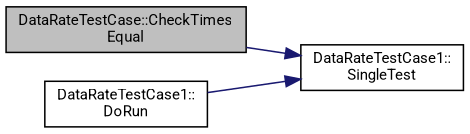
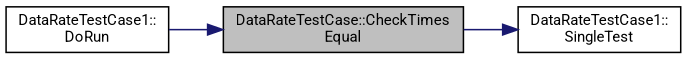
  digraph {
    fontname=Roboto
    rankdir=RL
    node [color=black fillcolor=white fontname=Roboto fontsize=10 shape=record style=filled]
    edge [color=midnightblue dir=back fontname=Roboto fontsize=10 labelfontname=Helvetica labelfontsize=10 style=solid]
    n1 [fillcolor=grey75 fontcolor=black height=0.2 label="DataRateTestCase::CheckTimes\lEqual" width=0.4]
    n2 [height=0.2 label="DataRateTestCase1::\lSingleTest" width=0.4]
    n3 [height=0.2 label="DataRateTestCase1::\lDoRun" width=0.4]
    n2 -> n1
-   n2 -> n3
+   n1 -> n3
  }
